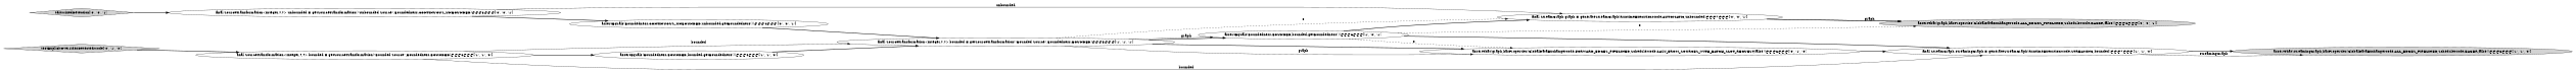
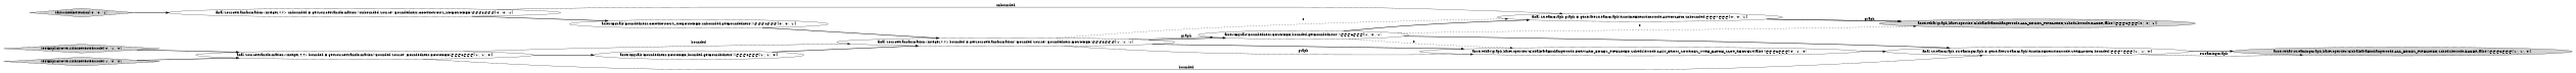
  digraph {
    rankdir=LR
    node [fillcolor=white shape=ellipse style=filled]
    edge [style=bold]
    n1 [fillcolor=lightgray label="testMixedDetection['0', '0', '1']" shape=diamond]
    n2 [label="final SourceTransformation<Integer,?,?> unbounded = getSourceTransformation(\"Unbounded Source\",Boundedness.CONTINUOUS_UNBOUNDED)@@@3@@@['0', '0', '1']"]
    n3 [label="final SourceTransformation<Integer,?,?> bounded = getSourceTransformation(\"Bounded Source\",Boundedness.BOUNDED)@@@3@@@['1', '1', '0']"]
    n4 [label="assertEquals(Boundedness.BOUNDED,bounded.getBoundedness())@@@4@@@['1', '1', '0']"]
    n5 [label="final SourceTransformation<Integer,?,?> bounded = getSourceTransformation(\"Bounded Source\",Boundedness.BOUNDED)@@@5@@@['1', '1', '1']"]
    n6 [label="final StreamGraph streamingGraph = generateStreamGraph(RuntimeExecutionMode.STREAMING,bounded)@@@7@@@['1', '1', '0']"]
+   n7 [fillcolor=lightgray label="testExplicitOverridesDetectedMode['1', '0', '0']" shape=diamond]
    n8 [label="assertThat(graph,hasProperties(GlobalDataExchangeMode.FORWARD_EDGES_PIPELINED,ScheduleMode.LAZY_FROM_SOURCES_WITH_BATCH_SLOT_REQUEST,false))@@@6@@@['0', '1', '0']"]
    n9 [label="assertEquals(Boundedness.CONTINUOUS_UNBOUNDED,unbounded.getBoundedness())@@@4@@@['0', '0', '1']"]
    n10 [label="final StreamGraph graph = generateStreamGraph(RuntimeExecutionMode.AUTOMATIC,unbounded)@@@7@@@['0', '0', '1']"]
    n11 [fillcolor=lightgray label="assertThat(graph,hasProperties(GlobalDataExchangeMode.ALL_EDGES_PIPELINED,ScheduleMode.EAGER,false))@@@8@@@['0', '0', '1']"]
    n12 [fillcolor=lightgray label="testExplicitOverridesDetectedMode['0', '1', '0']" shape=diamond]
    n13 [label="assertEquals(Boundedness.BOUNDED,bounded.getBoundedness())@@@6@@@['1', '0', '1']"]
    n14 [fillcolor=lightgray label="assertThat(streamingGraph,hasProperties(GlobalDataExchangeMode.ALL_EDGES_PIPELINED,ScheduleMode.EAGER,false))@@@8@@@['1', '1', '0']"]
    n1 -> n2
    n2 -> n9
    n2 -> n10 [label=unbounded style=solid]
    n3 -> n4
    n3 -> n5 [label=bounded style=solid]
    n3 -> n6 [label=bounded style=solid]
    n4 -> n5
    n5 -> n8
    n5 -> n8 [label="graph" style=solid]
    n5 -> n10 [label=0 style=dashed]
    n5 -> n13
    n5 -> n13 [label="graph" style=solid]
    n6 -> n14
    n6 -> n14 [label=streamingGraph style=solid]
+   n7 -> n3
    n8 -> n6
    n9 -> n5
    n10 -> n11 [label="graph" style=solid]
    n10 -> n11
    n12 -> n3
    n13 -> n6
    n13 -> n8 [label=0 style=dashed]
    n13 -> n10
    n13 -> n11 [label=0 style=dashed]
  }
